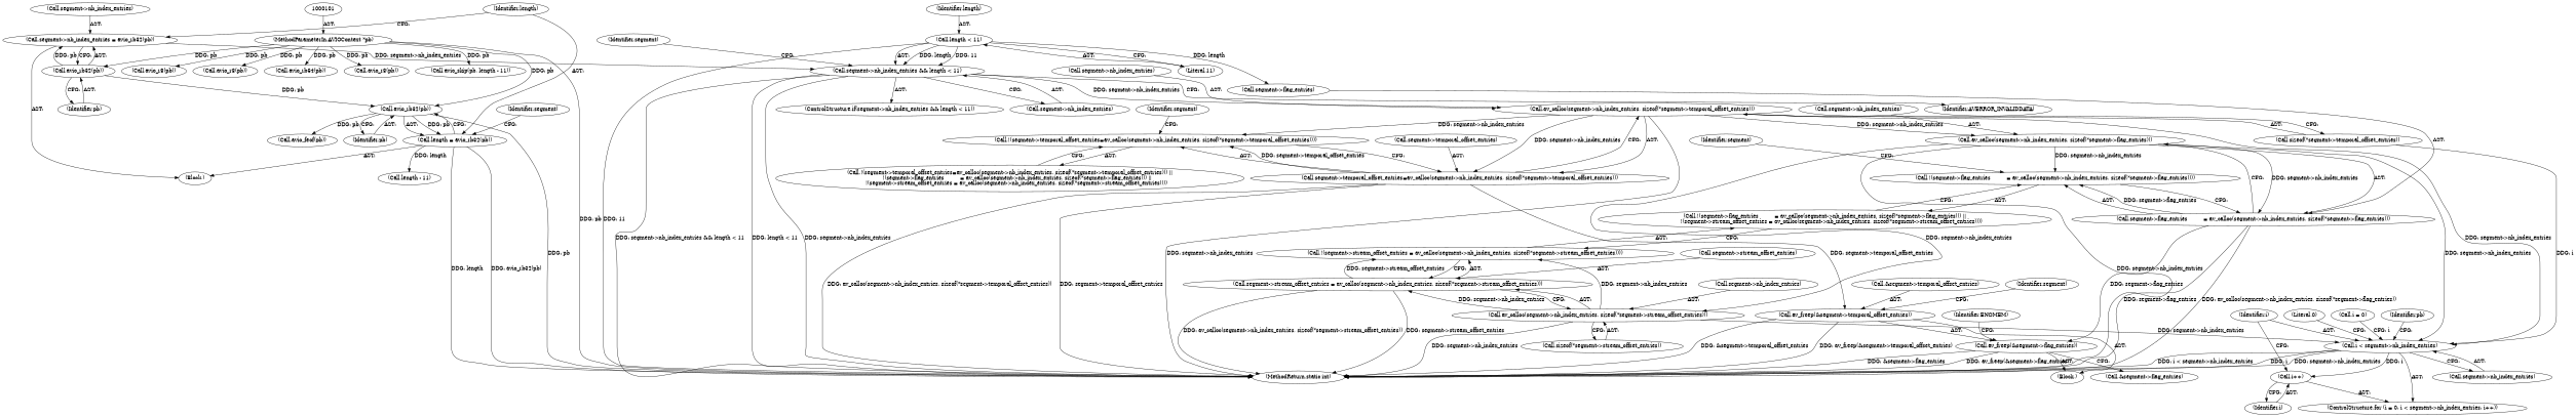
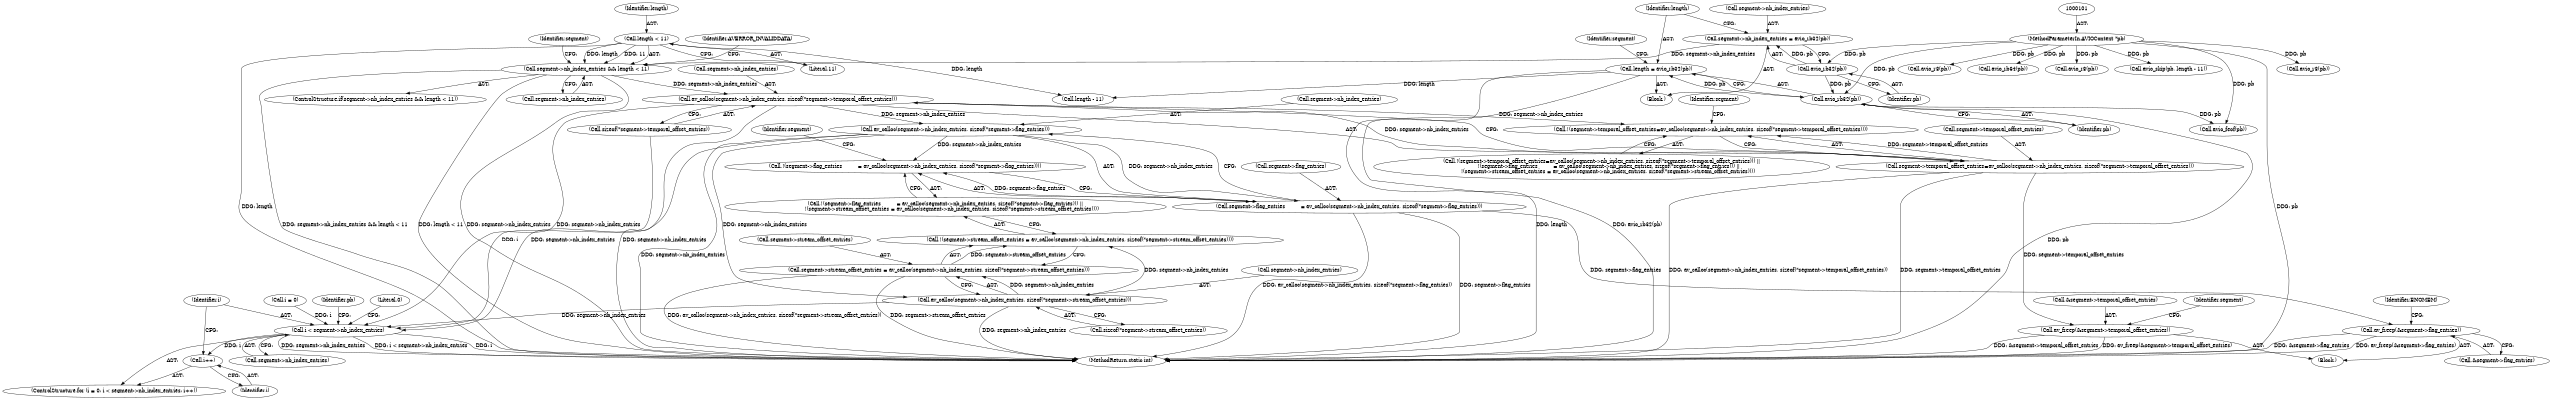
  digraph {
    n1 [label="(Call,av_calloc(segment->nb_index_entries, sizeof(*segment->temporal_offset_entries)))"]
    n2 [label="(Call,!(segment->temporal_offset_entries=av_calloc(segment->nb_index_entries, sizeof(*segment->temporal_offset_entries))))"]
    n3 [label="(Call,segment->temporal_offset_entries=av_calloc(segment->nb_index_entries, sizeof(*segment->temporal_offset_entries)))"]
    n4 [label="(Call,av_calloc(segment->nb_index_entries, sizeof(*segment->flag_entries)))"]
    n5 [label="(Call,i < segment->nb_index_entries)"]
    n6 [label="(Call,sizeof(*segment->temporal_offset_entries))"]
    n7 [label="(MethodReturn,static int)"]
    n8 [label="(Call,!(segment->temporal_offset_entries=av_calloc(segment->nb_index_entries, sizeof(*segment->temporal_offset_entries))) ||\n         !(segment->flag_entries          = av_calloc(segment->nb_index_entries, sizeof(*segment->flag_entries))) ||\n        !(segment->stream_offset_entries = av_calloc(segment->nb_index_entries, sizeof(*segment->stream_offset_entries))))"]
    n9 [label="(Call,av_freep(&segment->temporal_offset_entries))"]
    n10 [label="(Call,!(segment->flag_entries          = av_calloc(segment->nb_index_entries, sizeof(*segment->flag_entries))))"]
    n11 [label="(Call,segment->flag_entries          = av_calloc(segment->nb_index_entries, sizeof(*segment->flag_entries)))"]
    n12 [label="(Call,av_calloc(segment->nb_index_entries, sizeof(*segment->stream_offset_entries)))"]
    n13 [label="(Call,i++)"]
    n14 [label="(ControlStructure,for (i = 0; i < segment->nb_index_entries; i++))"]
    n15 [label="(Call,segment->nb_index_entries)"]
    n16 [label="(Call,segment->nb_index_entries && length < 11)"]
    n17 [label="(ControlStructure,if(segment->nb_index_entries && length < 11))"]
    n18 [label="(Call,segment->nb_index_entries)"]
    n19 [label="(Call,length < 11)"]
    n20 [label="(Literal,11)"]
    n21 [label="(Call,length - 11)"]
    n22 [label="(Call,segment->nb_index_entries = avio_rb32(pb))"]
    n23 [label="(Call,avio_rb32(pb))"]
    n24 [label="(Block,)"]
    n25 [label="(Call,avio_rb32(pb))"]
    n26 [label="(Identifier,pb)"]
    n27 [label="(Call,avio_feof(pb))"]
    n28 [label="(Call,length = avio_rb32(pb))"]
    n29 [label="(Identifier,pb)"]
    n30 [label="(MethodParameterIn,AVIOContext *pb)"]
    n31 [label="(Call,avio_r8(pb))"]
    n32 [label="(Call,avio_r8(pb))"]
    n33 [label="(Call,avio_rb64(pb))"]
    n34 [label="(Call,avio_r8(pb))"]
    n35 [label="(Call,avio_skip(pb, length - 11))"]
    1000101
    n37 [label="(Block,)"]
    n38 [label="(Call,&segment->temporal_offset_entries)"]
    n39 [label="(Call,!(segment->flag_entries          = av_calloc(segment->nb_index_entries, sizeof(*segment->flag_entries))) ||\n        !(segment->stream_offset_entries = av_calloc(segment->nb_index_entries, sizeof(*segment->stream_offset_entries))))"]
    n40 [label="(Call,av_freep(&segment->flag_entries))"]
    n41 [label="(Call,!(segment->stream_offset_entries = av_calloc(segment->nb_index_entries, sizeof(*segment->stream_offset_entries))))"]
    n42 [label="(Call,segment->stream_offset_entries = av_calloc(segment->nb_index_entries, sizeof(*segment->stream_offset_entries)))"]
    n43 [label="(Call,sizeof(*segment->stream_offset_entries))"]
    n44 [label="(Call,&segment->flag_entries)"]
    n45 [label="(Identifier,i)"]
    n46 [label="(Call,segment->nb_index_entries)"]
    n47 [label="(Literal,0)"]
    n48 [label="(Identifier,length)"]
    n49 [label="(Identifier,segment)"]
    n50 [label="(Call,segment->nb_index_entries)"]
    n51 [label="(Identifier,length)"]
    n52 [label="(Identifier,i)"]
    n53 [label="(Identifier,segment)"]
    n54 [label="(Call,i = 0)"]
    n55 [label="(Call,segment->temporal_offset_entries)"]
    n56 [label="(Call,segment->nb_index_entries)"]
    n57 [label="(Identifier,pb)"]
    n58 [label="(Identifier,segment)"]
    n59 [label="(Identifier,ENOMEM)"]
    n60 [label="(Identifier,segment)"]
    n61 [label="(Call,segment->nb_index_entries)"]
    n62 [label="(Call,segment->stream_offset_entries)"]
    n63 [label="(Identifier,AVERROR_INVALIDDATA)"]
    n64 [label="(Identifier,segment)"]
    n65 [label="(Call,segment->flag_entries)"]
    n1 -> n2 [label="DDG: segment->nb_index_entries"]
    n1 -> n3 [label="AST: "]
    n1 -> n3 [label="DDG: segment->nb_index_entries"]
    n1 -> n4 [label="DDG: segment->nb_index_entries"]
    n1 -> n5 [label="DDG: segment->nb_index_entries"]
    n1 -> n6 [label="CFG: "]
    n1 -> n7 [label="DDG: segment->nb_index_entries"]
    n2 -> n3 [label="CFG: "]
    n2 -> n8 [label="AST: "]
    n3 -> n1 [label="CFG: "]
    n3 -> n2 [label="AST: "]
    n3 -> n2 [label="DDG: segment->temporal_offset_entries"]
    n3 -> n7 [label="DDG: av_calloc(segment->nb_index_entries, sizeof(*segment->temporal_offset_entries))"]
    n3 -> n7 [label="DDG: segment->temporal_offset_entries"]
    n3 -> n9 [label="DDG: segment->temporal_offset_entries"]
    n4 -> n5 [label="DDG: segment->nb_index_entries"]
    n4 -> n7 [label="DDG: segment->nb_index_entries"]
    n4 -> n10 [label="DDG: segment->nb_index_entries"]
    n4 -> n11 [label="AST: "]
    n4 -> n11 [label="DDG: segment->nb_index_entries"]
    n4 -> n12 [label="DDG: segment->nb_index_entries"]
    n5 -> n7 [label="DDG: i < segment->nb_index_entries"]
    n5 -> n7 [label="DDG: i"]
    n5 -> n7 [label="DDG: segment->nb_index_entries"]
    n5 -> n13 [label="DDG: i"]
    n5 -> n14 [label="AST: "]
    n5 -> n15 [label="CFG: "]
    n6 -> n1 [label="AST: "]
    n6 -> n5 [label="DDG: i"]
    n8 -> n2 [label="CFG: "]
    n9 -> n7 [label="DDG: &segment->temporal_offset_entries"]
    n9 -> n7 [label="DDG: av_freep(&segment->temporal_offset_entries)"]
    n9 -> n37 [label="AST: "]
    n10 -> n11 [label="CFG: "]
    n10 -> n39 [label="AST: "]
    n11 -> n4 [label="CFG: "]
    n11 -> n7 [label="DDG: av_calloc(segment->nb_index_entries, sizeof(*segment->flag_entries))"]
    n11 -> n7 [label="DDG: segment->flag_entries"]
    n11 -> n10 [label="AST: "]
    n11 -> n10 [label="DDG: segment->flag_entries"]
    n11 -> n40 [label="DDG: segment->flag_entries"]
    n12 -> n5 [label="DDG: segment->nb_index_entries"]
    n12 -> n7 [label="DDG: segment->nb_index_entries"]
    n12 -> n41 [label="DDG: segment->nb_index_entries"]
    n12 -> n42 [label="AST: "]
    n12 -> n42 [label="DDG: segment->nb_index_entries"]
    n12 -> n43 [label="CFG: "]
    n13 -> n14 [label="AST: "]
    n13 -> n45 [label="CFG: "]
    n15 -> n5 [label="AST: "]
    n16 -> n1 [label="DDG: segment->nb_index_entries"]
    n16 -> n7 [label="DDG: segment->nb_index_entries"]
    n16 -> n7 [label="DDG: segment->nb_index_entries && length < 11"]
    n16 -> n7 [label="DDG: length < 11"]
    n16 -> n17 [label="AST: "]
    n16 -> n18 [label="CFG: "]
    n18 -> n16 [label="AST: "]
-   n19 -> n7 [label="DDG: 11"]
+   n19 -> n7 [label="DDG: length"]
    n19 -> n16 [label="AST: "]
    n19 -> n16 [label="DDG: length"]
    n19 -> n16 [label="DDG: 11"]
    n19 -> n20 [label="CFG: "]
-   n19 -> n65 [label="DDG: length"]
+   n19 -> n21 [label="DDG: length"]
    n20 -> n19 [label="AST: "]
    n22 -> n16 [label="DDG: segment->nb_index_entries"]
    n22 -> n23 [label="CFG: "]
    n22 -> n24 [label="AST: "]
    n23 -> n22 [label="AST: "]
    n23 -> n22 [label="DDG: pb"]
    n23 -> n25 [label="DDG: pb"]
    n23 -> n26 [label="CFG: "]
    n25 -> n7 [label="DDG: pb"]
    n25 -> n27 [label="DDG: pb"]
    n25 -> n28 [label="AST: "]
    n25 -> n28 [label="DDG: pb"]
    n25 -> n29 [label="CFG: "]
    n26 -> n23 [label="AST: "]
    n28 -> n7 [label="DDG: length"]
    n28 -> n7 [label="DDG: avio_rb32(pb)"]
    n28 -> n21 [label="DDG: length"]
    n28 -> n24 [label="AST: "]
    n28 -> n25 [label="CFG: "]
    n29 -> n25 [label="AST: "]
    n30 -> n7 [label="DDG: pb"]
    n30 -> n23 [label="DDG: pb"]
    n30 -> n25 [label="DDG: pb"]
+   n30 -> n27 [label="DDG: pb"]
    n30 -> n31 [label="DDG: pb"]
    n30 -> n32 [label="DDG: pb"]
    n30 -> n33 [label="DDG: pb"]
    n30 -> n34 [label="DDG: pb"]
    n30 -> n35 [label="DDG: pb"]
    1000101 -> n30 [label="AST: "]
    n38 -> n9 [label="AST: "]
    n39 -> n10 [label="CFG: "]
    n39 -> n41 [label="CFG: "]
    n40 -> n7 [label="DDG: &segment->flag_entries"]
    n40 -> n7 [label="DDG: av_freep(&segment->flag_entries)"]
    n40 -> n37 [label="AST: "]
    n40 -> n44 [label="CFG: "]
    n41 -> n39 [label="AST: "]
    n41 -> n42 [label="CFG: "]
    n42 -> n7 [label="DDG: segment->stream_offset_entries"]
    n42 -> n7 [label="DDG: av_calloc(segment->nb_index_entries, sizeof(*segment->stream_offset_entries))"]
    n42 -> n12 [label="CFG: "]
    n42 -> n41 [label="AST: "]
    n42 -> n41 [label="DDG: segment->stream_offset_entries"]
    n43 -> n12 [label="AST: "]
-   n9 -> n40 [label="AST: "]
+   n44 -> n40 [label="AST: "]
    n45 -> n13 [label="AST: "]
    n46 -> n22 [label="AST: "]
    n47 -> n5 [label="CFG: "]
    n48 -> n22 [label="CFG: "]
    n48 -> n28 [label="AST: "]
    n49 -> n28 [label="CFG: "]
    n50 -> n1 [label="AST: "]
    n51 -> n19 [label="AST: "]
    n52 -> n5 [label="AST: "]
    n52 -> n13 [label="CFG: "]
    n53 -> n2 [label="CFG: "]
-   n54 -> n5 [label="CFG: i"]
+   n54 -> n5 [label="DDG: i"]
    n55 -> n3 [label="AST: "]
    n56 -> n4 [label="AST: "]
    n57 -> n5 [label="CFG: "]
    n58 -> n10 [label="CFG: "]
    n59 -> n40 [label="CFG: "]
    n60 -> n9 [label="CFG: "]
    n61 -> n12 [label="AST: "]
    n62 -> n42 [label="AST: "]
-   n16 -> n63 [label="CFG: "]
+   n63 -> n16 [label="CFG: "]
    n64 -> n16 [label="CFG: "]
    n65 -> n11 [label="AST: "]
  }
